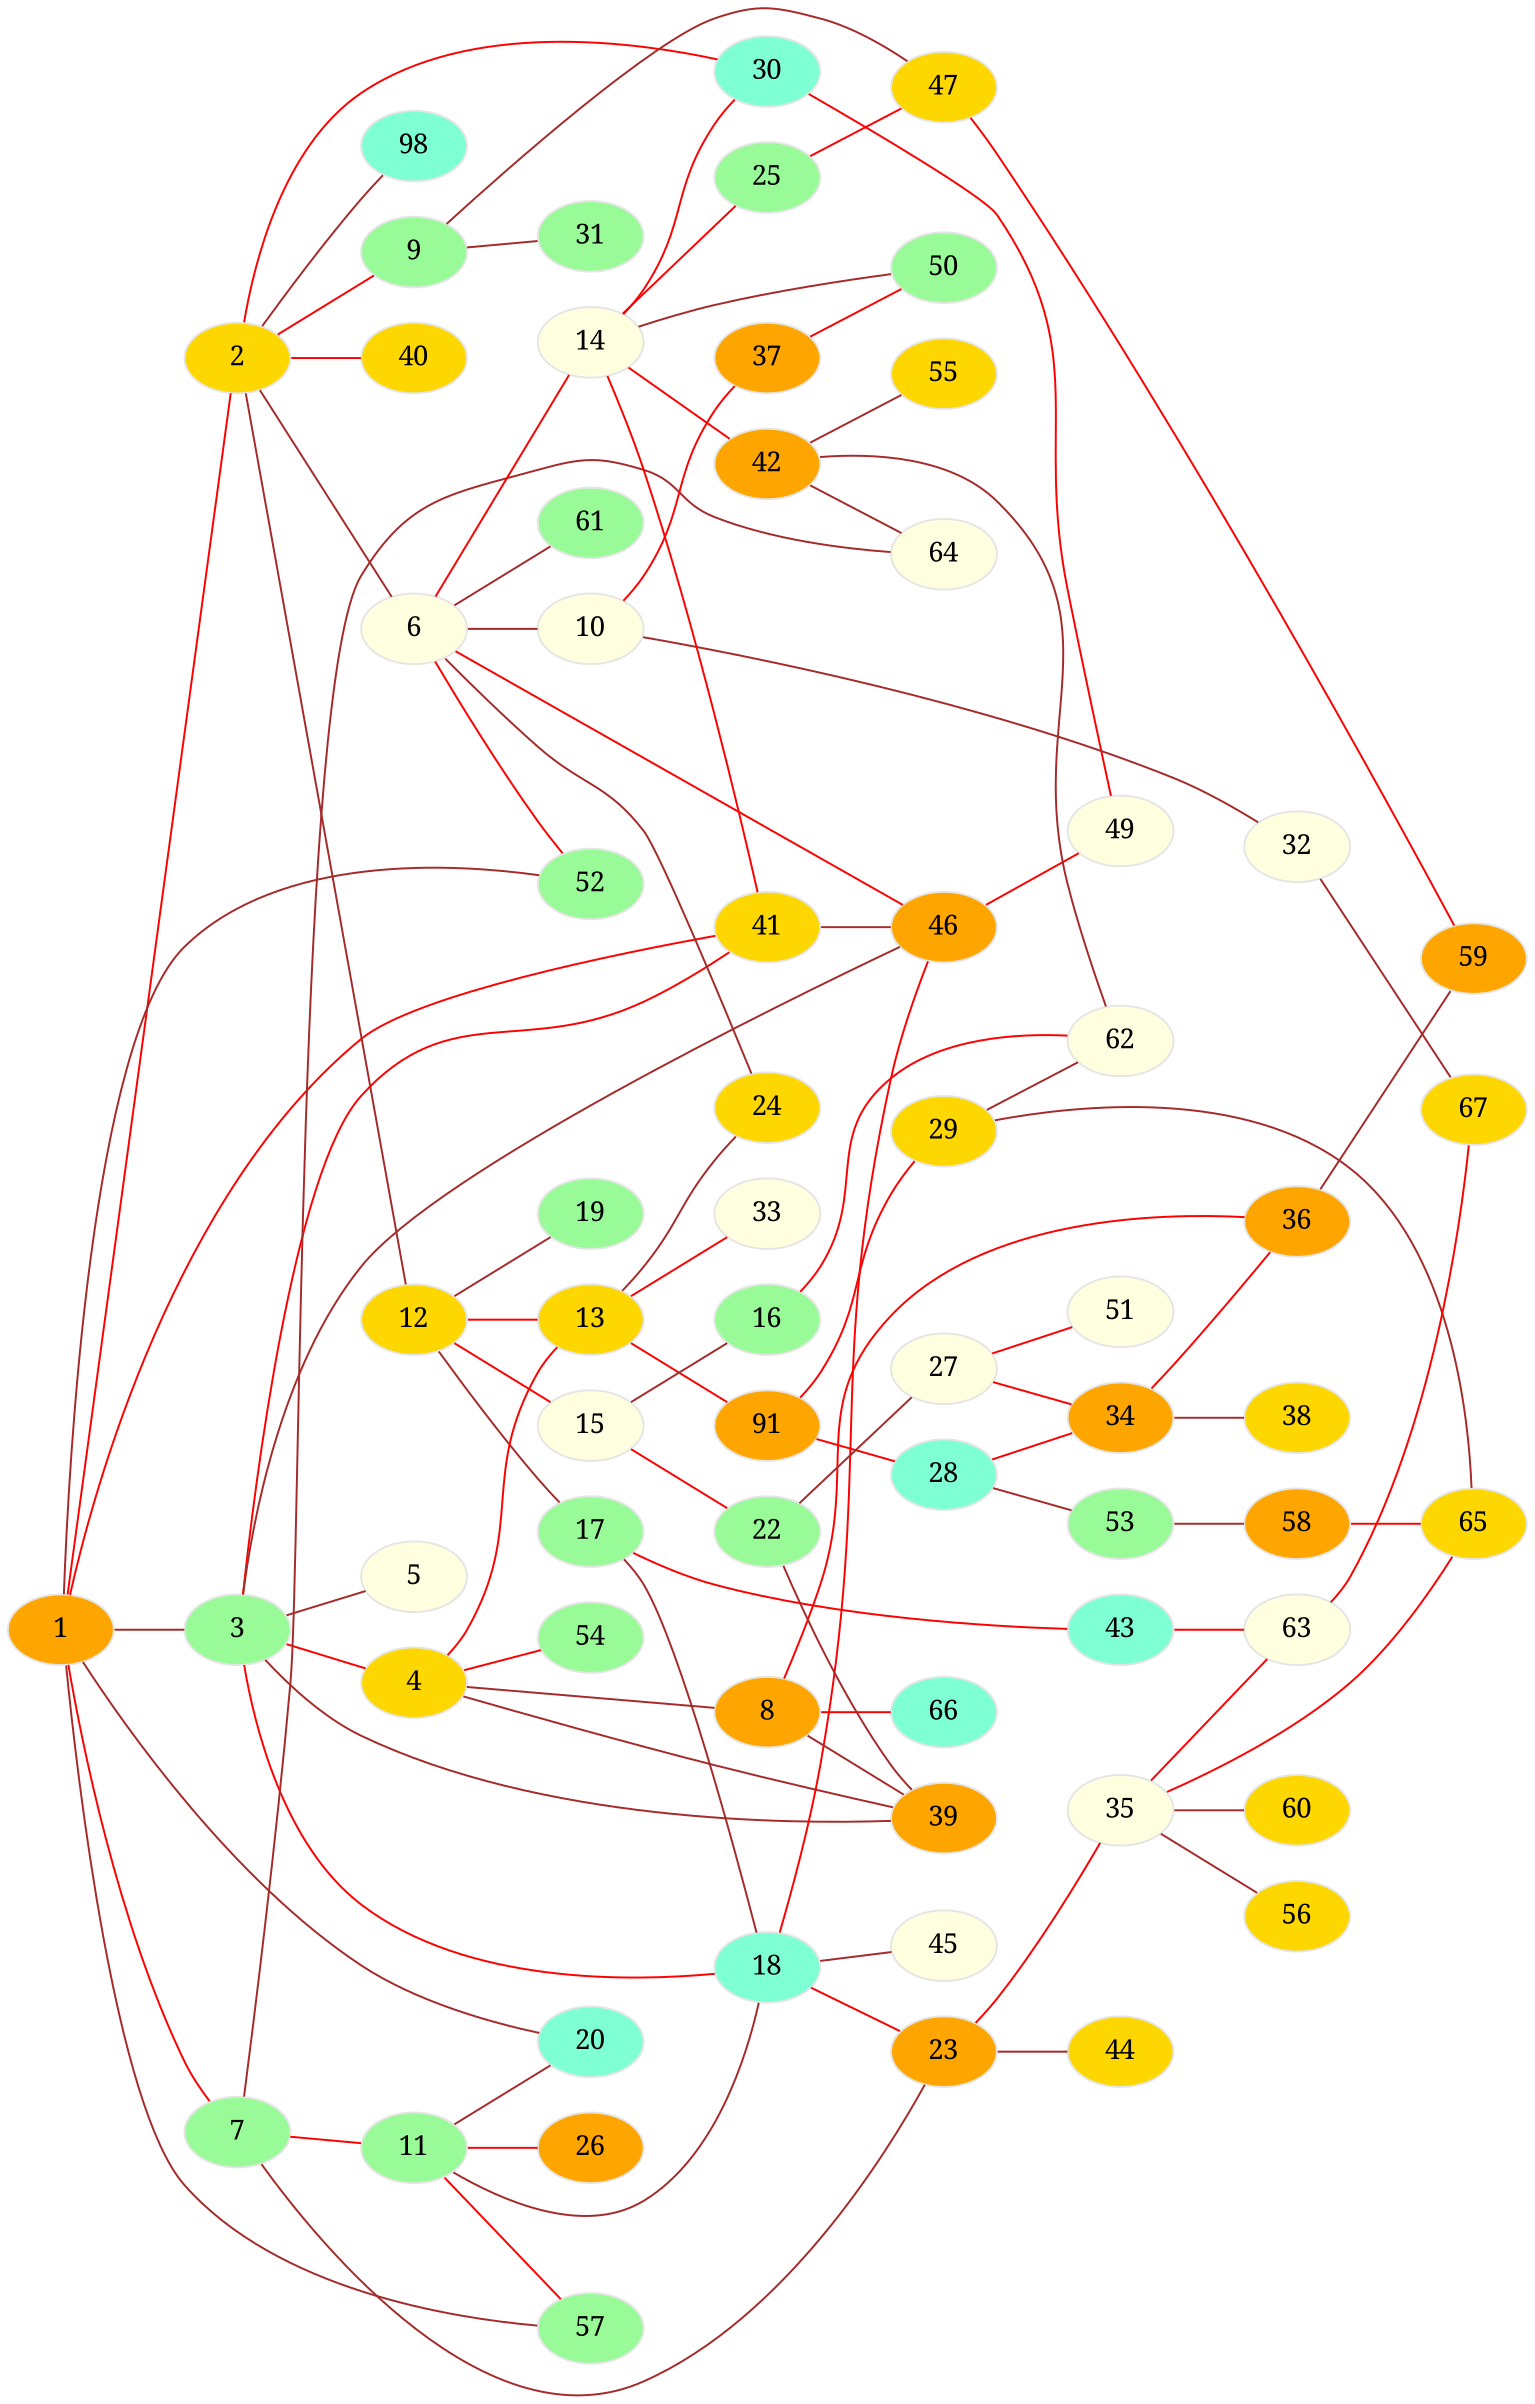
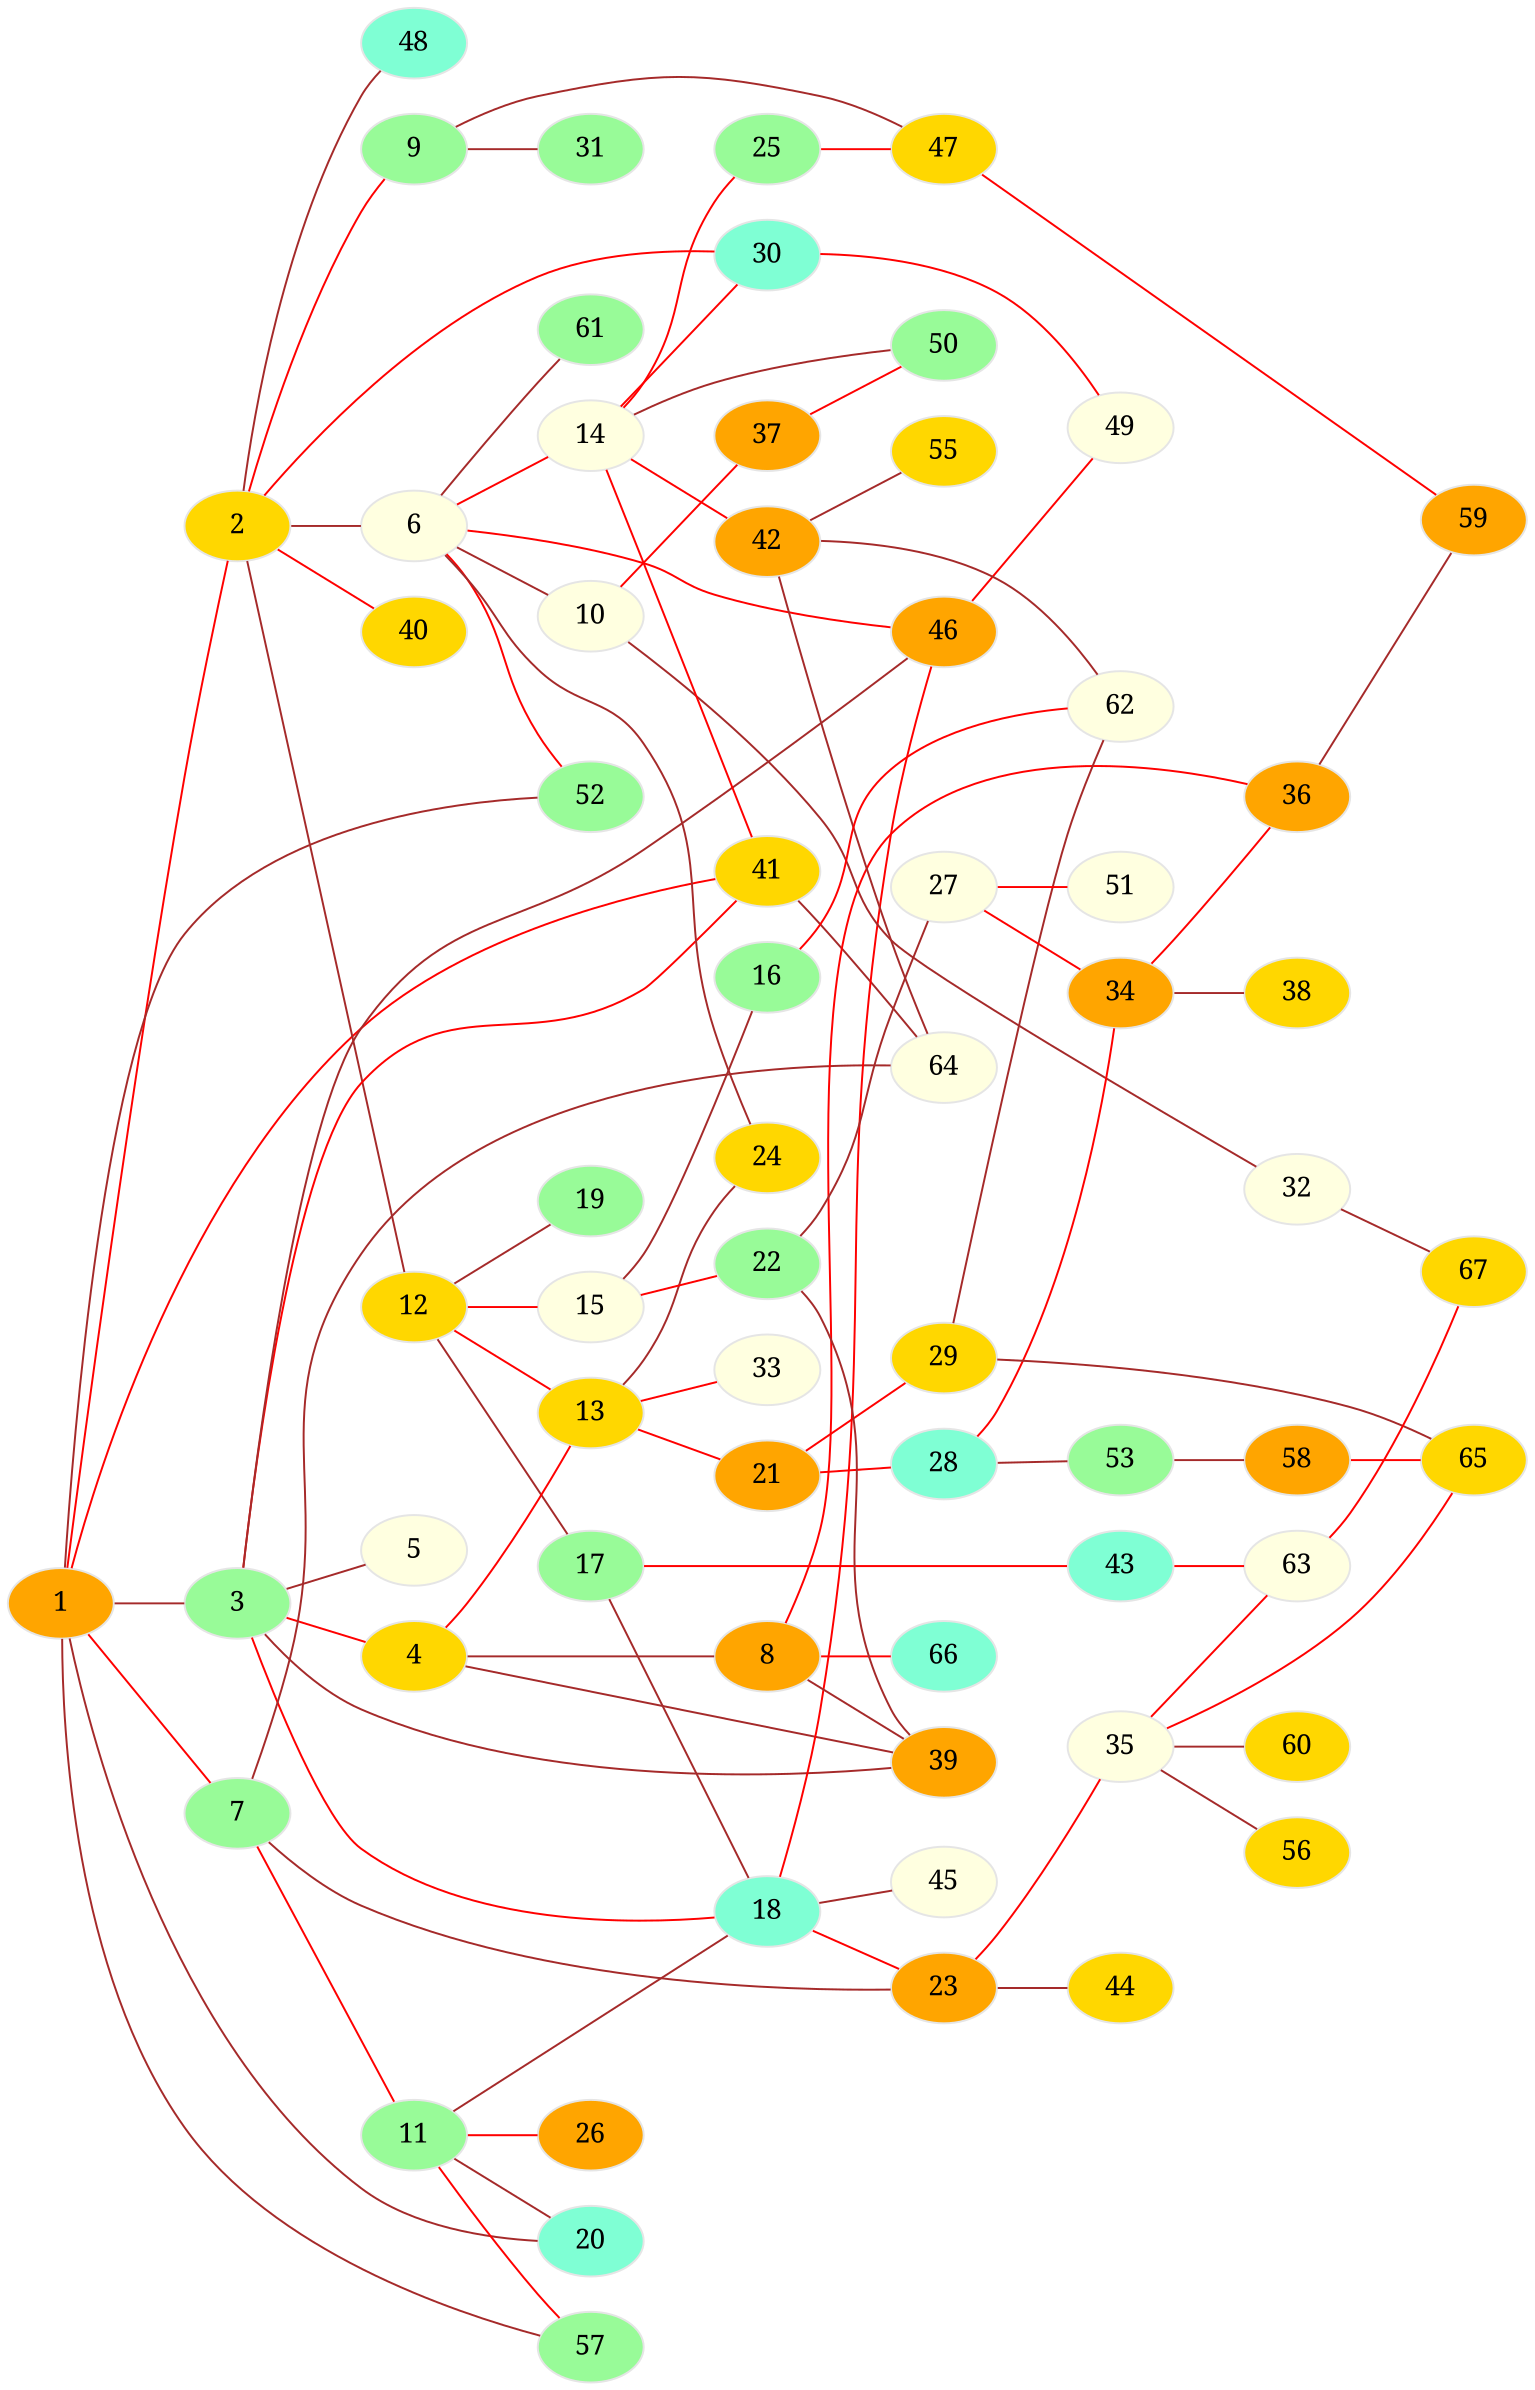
  graph {
    fontname="Noto Serif"
    rankdir=LR
    node [color=gray90 fillcolor=gold fontname="Noto Serif" style=filled]
    edge [color=red fontname="Noto Serif"]
    1 [fillcolor=orange]
    2
    3 [fillcolor=palegreen]
    7 [fillcolor=palegreen]
    20 [fillcolor=aquamarine]
    41
    52 [fillcolor=palegreen]
    57 [fillcolor=palegreen]
    6 [fillcolor=lightyellow]
    9 [fillcolor=palegreen]
    12
    30 [fillcolor=aquamarine]
    40
-   48 [fillcolor=aquamarine label=98]
+   48 [fillcolor=aquamarine]
    4
    5 [fillcolor=lightyellow]
    18 [fillcolor=aquamarine]
    39 [fillcolor=orange]
    46 [fillcolor=orange]
    11 [fillcolor=palegreen]
    23 [fillcolor=orange]
    64 [fillcolor=lightyellow]
    10 [fillcolor=lightyellow]
    14 [fillcolor=lightyellow]
    24
    61 [fillcolor=palegreen]
    31 [fillcolor=palegreen]
    47
    13
    15 [fillcolor=lightyellow]
    17 [fillcolor=palegreen]
    19 [fillcolor=palegreen]
    49 [fillcolor=lightyellow]
    8 [fillcolor=orange]
-   54 [fillcolor=palegreen]
    45 [fillcolor=lightyellow]
    36 [fillcolor=orange]
    66 [fillcolor=aquamarine]
-   21 [fillcolor=orange label=91]
+   21 [fillcolor=orange]
    33 [fillcolor=lightyellow]
    32 [fillcolor=lightyellow]
    37 [fillcolor=orange]
    25 [fillcolor=palegreen]
    42 [fillcolor=orange]
    50 [fillcolor=palegreen]
    26 [fillcolor=orange]
    35 [fillcolor=lightyellow]
    44
    59 [fillcolor=orange]
    67
    16 [fillcolor=palegreen]
    22 [fillcolor=palegreen]
    43 [fillcolor=aquamarine]
    28 [fillcolor=aquamarine]
    29
    62 [fillcolor=lightyellow]
    55
    27 [fillcolor=lightyellow]
    63 [fillcolor=lightyellow]
    34 [fillcolor=orange]
    53 [fillcolor=palegreen]
    65
    51 [fillcolor=lightyellow]
    56
    60
    38
    58 [fillcolor=orange]
    1 -- 2
    1 -- 3 [color=brown]
    1 -- 7
    1 -- 20 [color=brown]
    1 -- 41
    1 -- 52 [color=brown]
    1 -- 57 [color=brown]
    2 -- 6 [color=brown]
    2 -- 9
    2 -- 12 [color=brown]
    2 -- 30
    2 -- 40
    2 -- 48 [color=brown]
    3 -- 41
    3 -- 4
    3 -- 5 [color=brown]
    3 -- 18
    3 -- 39 [color=brown]
    3 -- 46 [color=brown]
    7 -- 11
    7 -- 23 [color=brown]
    7 -- 64 [color=brown]
-   41 -- 46 [color=brown]
+   41 -- 64 [color=brown]
    6 -- 52
    6 -- 46
    6 -- 10 [color=brown]
    6 -- 14
    6 -- 24 [color=brown]
    6 -- 61 [color=brown]
    9 -- 31 [color=brown]
    9 -- 47 [color=brown]
    12 -- 13
    12 -- 15
    12 -- 17 [color=brown]
    12 -- 19 [color=brown]
    30 -- 49
    4 -- 39 [color=brown]
    4 -- 13
    4 -- 8 [color=brown]
-   4 -- 54
    18 -- 46
    18 -- 23
    18 -- 45 [color=brown]
    46 -- 49
    11 -- 20 [color=brown]
    11 -- 57
    11 -- 18 [color=brown]
    11 -- 26
    23 -- 35
    23 -- 44 [color=brown]
    10 -- 32 [color=brown]
    10 -- 37
    14 -- 41
    14 -- 30
    14 -- 25
    14 -- 42
    14 -- 50 [color=brown]
    47 -- 59
    13 -- 24 [color=brown]
    13 -- 21
    13 -- 33
    15 -- 16 [color=brown]
    15 -- 22
    17 -- 18 [color=brown]
    17 -- 43
    8 -- 39 [color=brown]
    8 -- 36
    8 -- 66
    36 -- 59 [color=brown]
    21 -- 28
    21 -- 29
    32 -- 67 [color=brown]
    37 -- 50
    25 -- 47
    42 -- 64 [color=brown]
    42 -- 62 [color=brown]
    42 -- 55 [color=brown]
    35 -- 63
    35 -- 65
    35 -- 56 [color=brown]
    35 -- 60 [color=brown]
    16 -- 62
    22 -- 39 [color=brown]
    22 -- 27 [color=brown]
    43 -- 63
    28 -- 34
    28 -- 53 [color=brown]
    29 -- 62 [color=brown]
    29 -- 65 [color=brown]
    27 -- 34
    27 -- 51
    63 -- 67
    34 -- 36
    34 -- 38 [color=brown]
    53 -- 58 [color=brown]
    58 -- 65
  }
